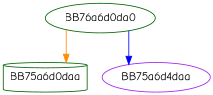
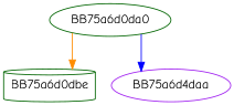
  digraph {
    fontname="Comic Neue"
    splines=ortho
    node [color=darkgreen fontname="Comic Neue" shape=ellipse]
    edge [fontname="Comic Neue"]
-   BB75a6d0dbe [shape=cylinder label=BB75a6d0daa]
-   BB75a6d0da0 [label=BB76a6d0da0]
+   BB75a6d0dbe [shape=cylinder]
+   BB75a6d0da0
    n3 [color=purple label=BB75a6d4daa]
    BB75a6d0da0 -> BB75a6d0dbe [color=darkorange]
    BB75a6d0da0 -> n3 [color=blue]
  }
